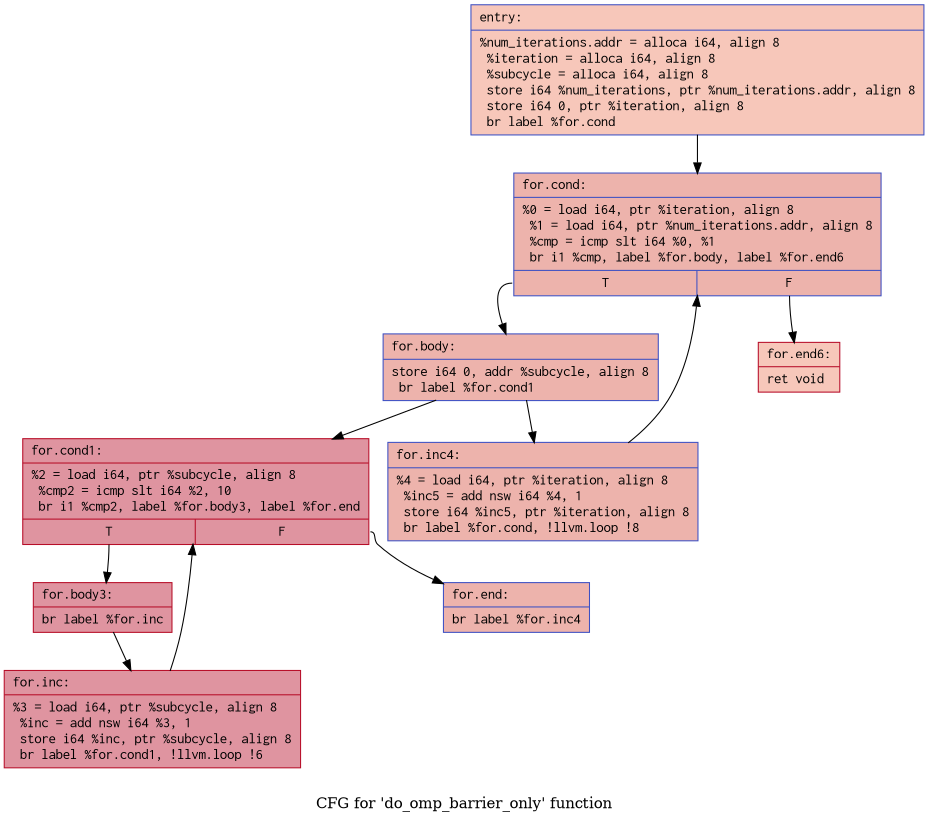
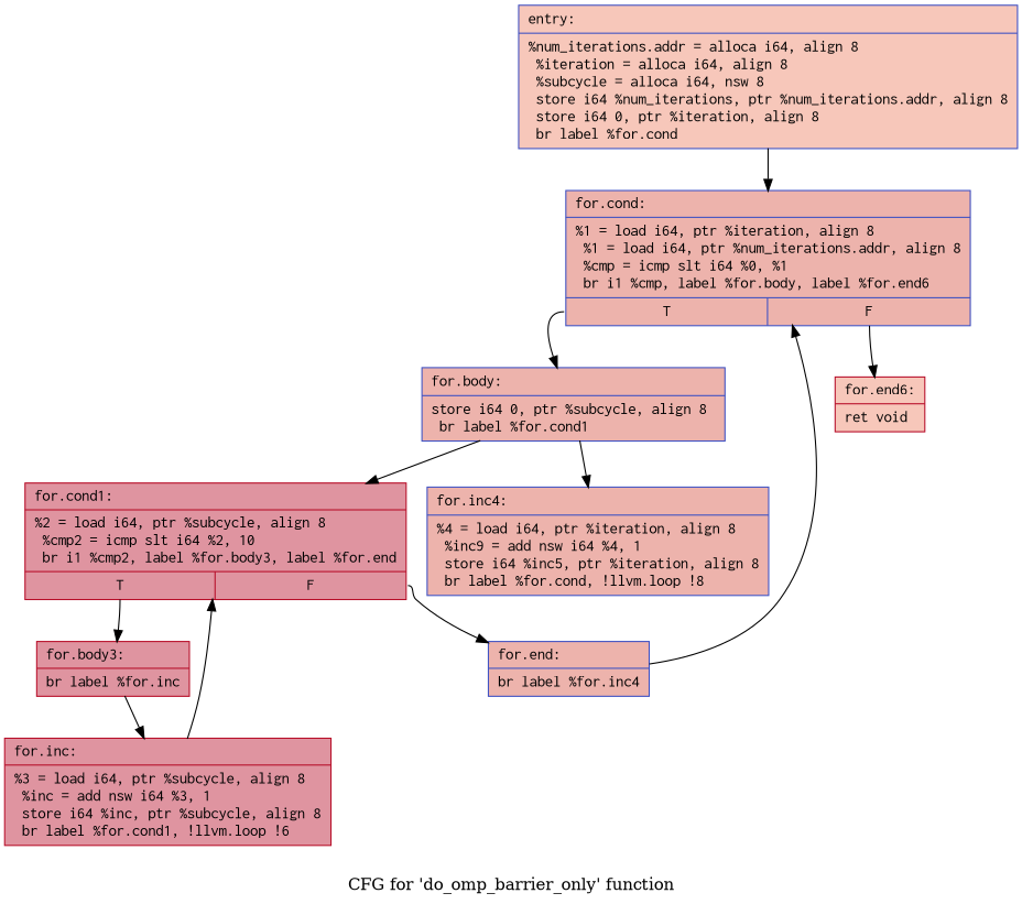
  digraph {
    label="CFG for 'do_omp_barrier_only' function"
    node [color="#3d50c3ff" fillcolor="#d6524470" fontname=Courier shape=record style=filled]
-   n1 [fillcolor="#ec7f6370" label="{entry:\l|  %num_iterations.addr = alloca i64, align 8\l  %iteration = alloca i64, align 8\l  %subcycle = alloca i64, align 8\l  store i64 %num_iterations, ptr %num_iterations.addr, align 8\l  store i64 0, ptr %iteration, align 8\l  br label %for.cond\l}"]
-   n2 [label="{for.cond:\l|  %0 = load i64, ptr %iteration, align 8\l  %1 = load i64, ptr %num_iterations.addr, align 8\l  %cmp = icmp slt i64 %0, %1\l  br i1 %cmp, label %for.body, label %for.end6\l|{<s0>T|<s1>F}}"]
-   n3 [label="{for.body:\l|  store i64 0, addr %subcycle, align 8\l  br label %for.cond1\l}"]
+   n1 [fillcolor="#ec7f6370" label="{entry:\l|  %num_iterations.addr = alloca i64, align 8\l  %iteration = alloca i64, align 8\l  %subcycle = alloca i64, nsw 8\l  store i64 %num_iterations, ptr %num_iterations.addr, align 8\l  store i64 0, ptr %iteration, align 8\l  br label %for.cond\l}"]
+   n2 [label="{for.cond:\l|  %1 = load i64, ptr %iteration, align 8\l  %1 = load i64, ptr %num_iterations.addr, align 8\l  %cmp = icmp slt i64 %0, %1\l  br i1 %cmp, label %for.body, label %for.end6\l|{<s0>T|<s1>F}}"]
+   n3 [label="{for.body:\l|  store i64 0, ptr %subcycle, align 8\l  br label %for.cond1\l}"]
    n4 [color="#b70d28ff" fillcolor="#ec7f6370" label="{for.end6:\l|  ret void\l}"]
    n5 [color="#b70d28ff" fillcolor="#b70d2870" label="{for.cond1:\l|  %2 = load i64, ptr %subcycle, align 8\l  %cmp2 = icmp slt i64 %2, 10\l  br i1 %cmp2, label %for.body3, label %for.end\l|{<s0>T|<s1>F}}"]
-   n6 [label="{for.inc4:\l|  %4 = load i64, ptr %iteration, align 8\l  %inc5 = add nsw i64 %4, 1\l  store i64 %inc5, ptr %iteration, align 8\l  br label %for.cond, !llvm.loop !8\l}"]
+   n6 [label="{for.inc4:\l|  %4 = load i64, ptr %iteration, align 8\l  %inc9 = add nsw i64 %4, 1\l  store i64 %inc5, ptr %iteration, align 8\l  br label %for.cond, !llvm.loop !8\l}"]
    n7 [color="#b70d28ff" fillcolor="#b70d2870" label="{for.body3:\l|  br label %for.inc\l}"]
    n8 [label="{for.end:\l|  br label %for.inc4\l}"]
    n9 [color="#b70d28ff" fillcolor="#b70d2870" label="{for.inc:\l|  %3 = load i64, ptr %subcycle, align 8\l  %inc = add nsw i64 %3, 1\l  store i64 %inc, ptr %subcycle, align 8\l  br label %for.cond1, !llvm.loop !6\l}"]
    n1 -> n2
    n2 -> n3 [tailport=s0]
    n2 -> n4 [tailport=s1]
    n3 -> n5
    n3 -> n6
    n5 -> n7 [tailport=s0]
    n5 -> n8 [tailport=s1]
-   n6 -> n2
+   n8 -> n2
    n7 -> n9
    n9 -> n5
  }
